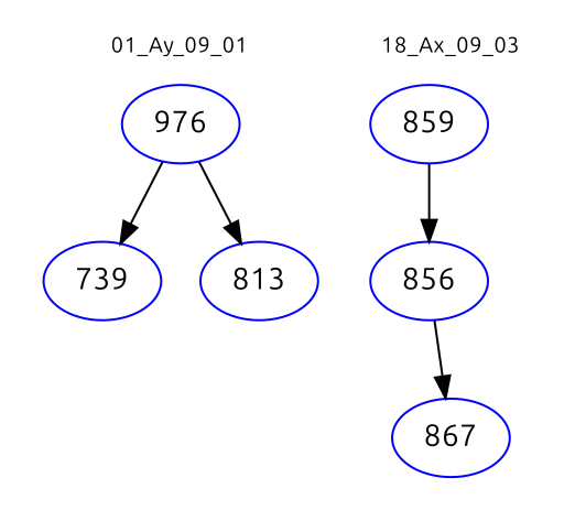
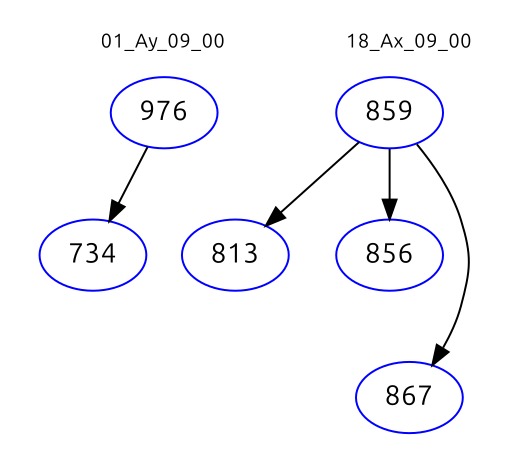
  digraph {
    fontname=Ubuntu
    node [color=blue fontname=Ubuntu]
    edge [color=black fontname=Ubuntu]
    n1 [label=976]
-   n2 [label=739]
+   n2 [label=734]
    n3 [label=813]
    n4 [label=859]
    n5 [label=856]
    n6 [label=867]
    subgraph cluster_1 {
      color=white
      fontsize=10
-     label="01_Ay_09_01"
+     label="01_Ay_09_00"
      n1
      n2
      n3
    }
    subgraph cluster_2 {
      color=white
      fontsize=10
-     label="18_Ax_09_03"
+     label="18_Ax_09_00"
      n4
      n5
      n6
    }
    n1 -> n2
-   n1 -> n3
+   n4 -> n3
    n4 -> n5
-   n5 -> n6
+   n4 -> n6
  }
